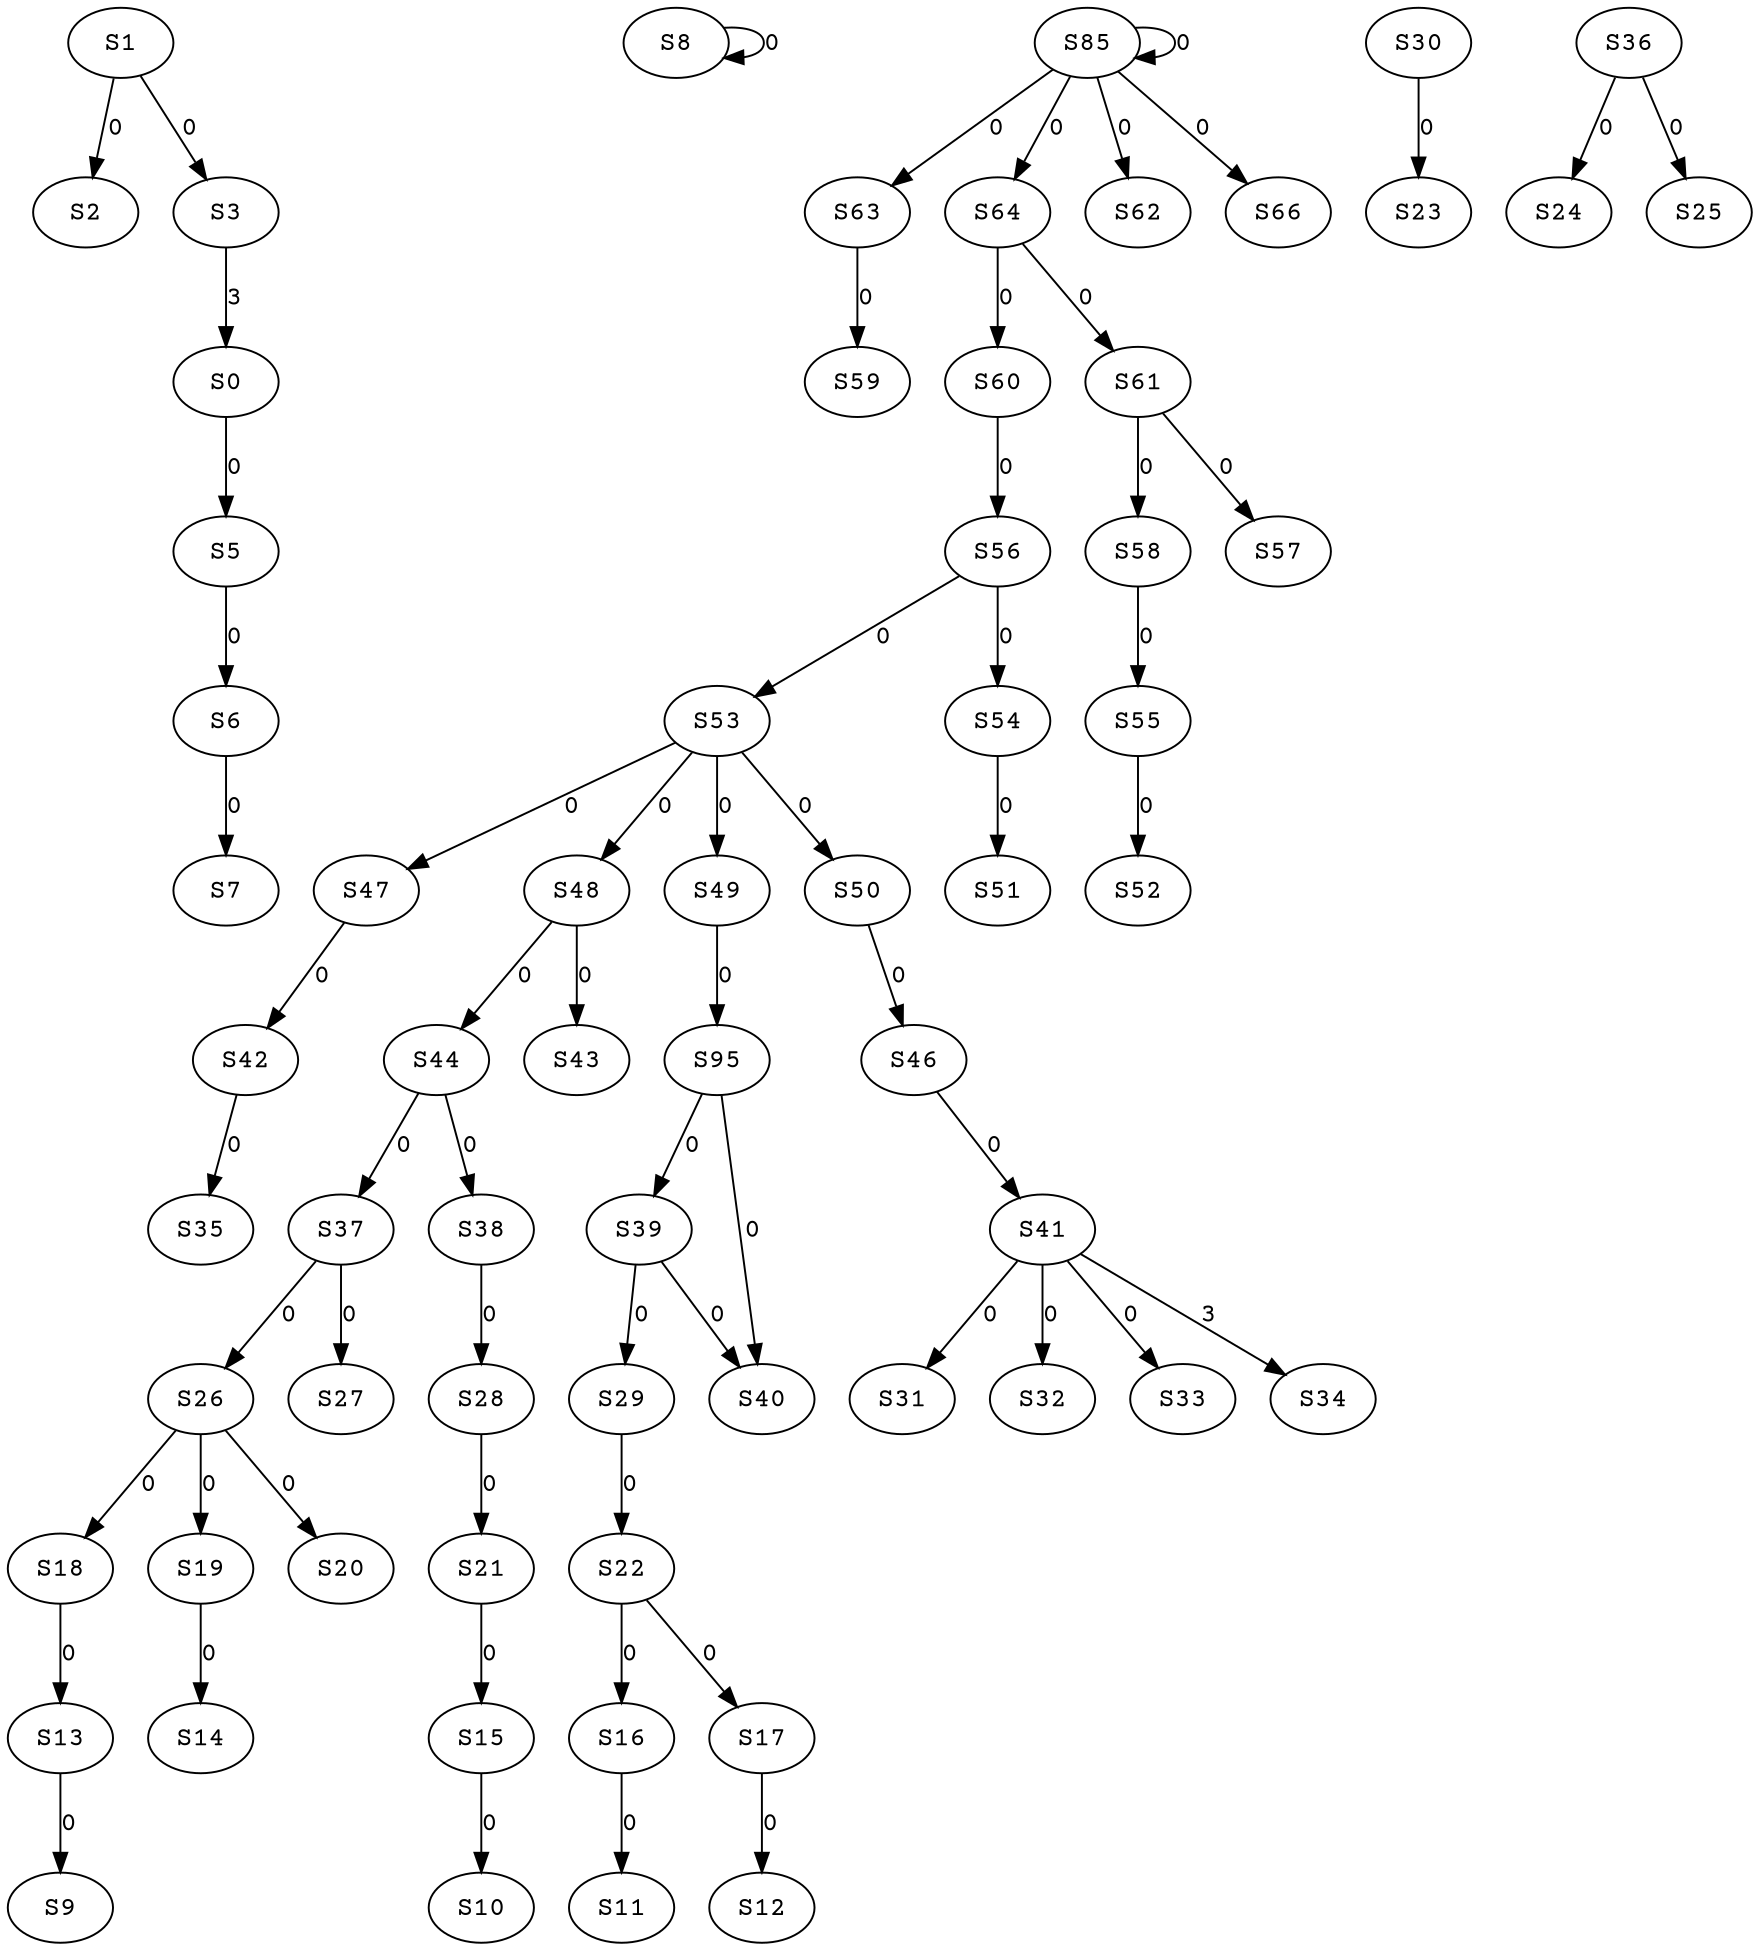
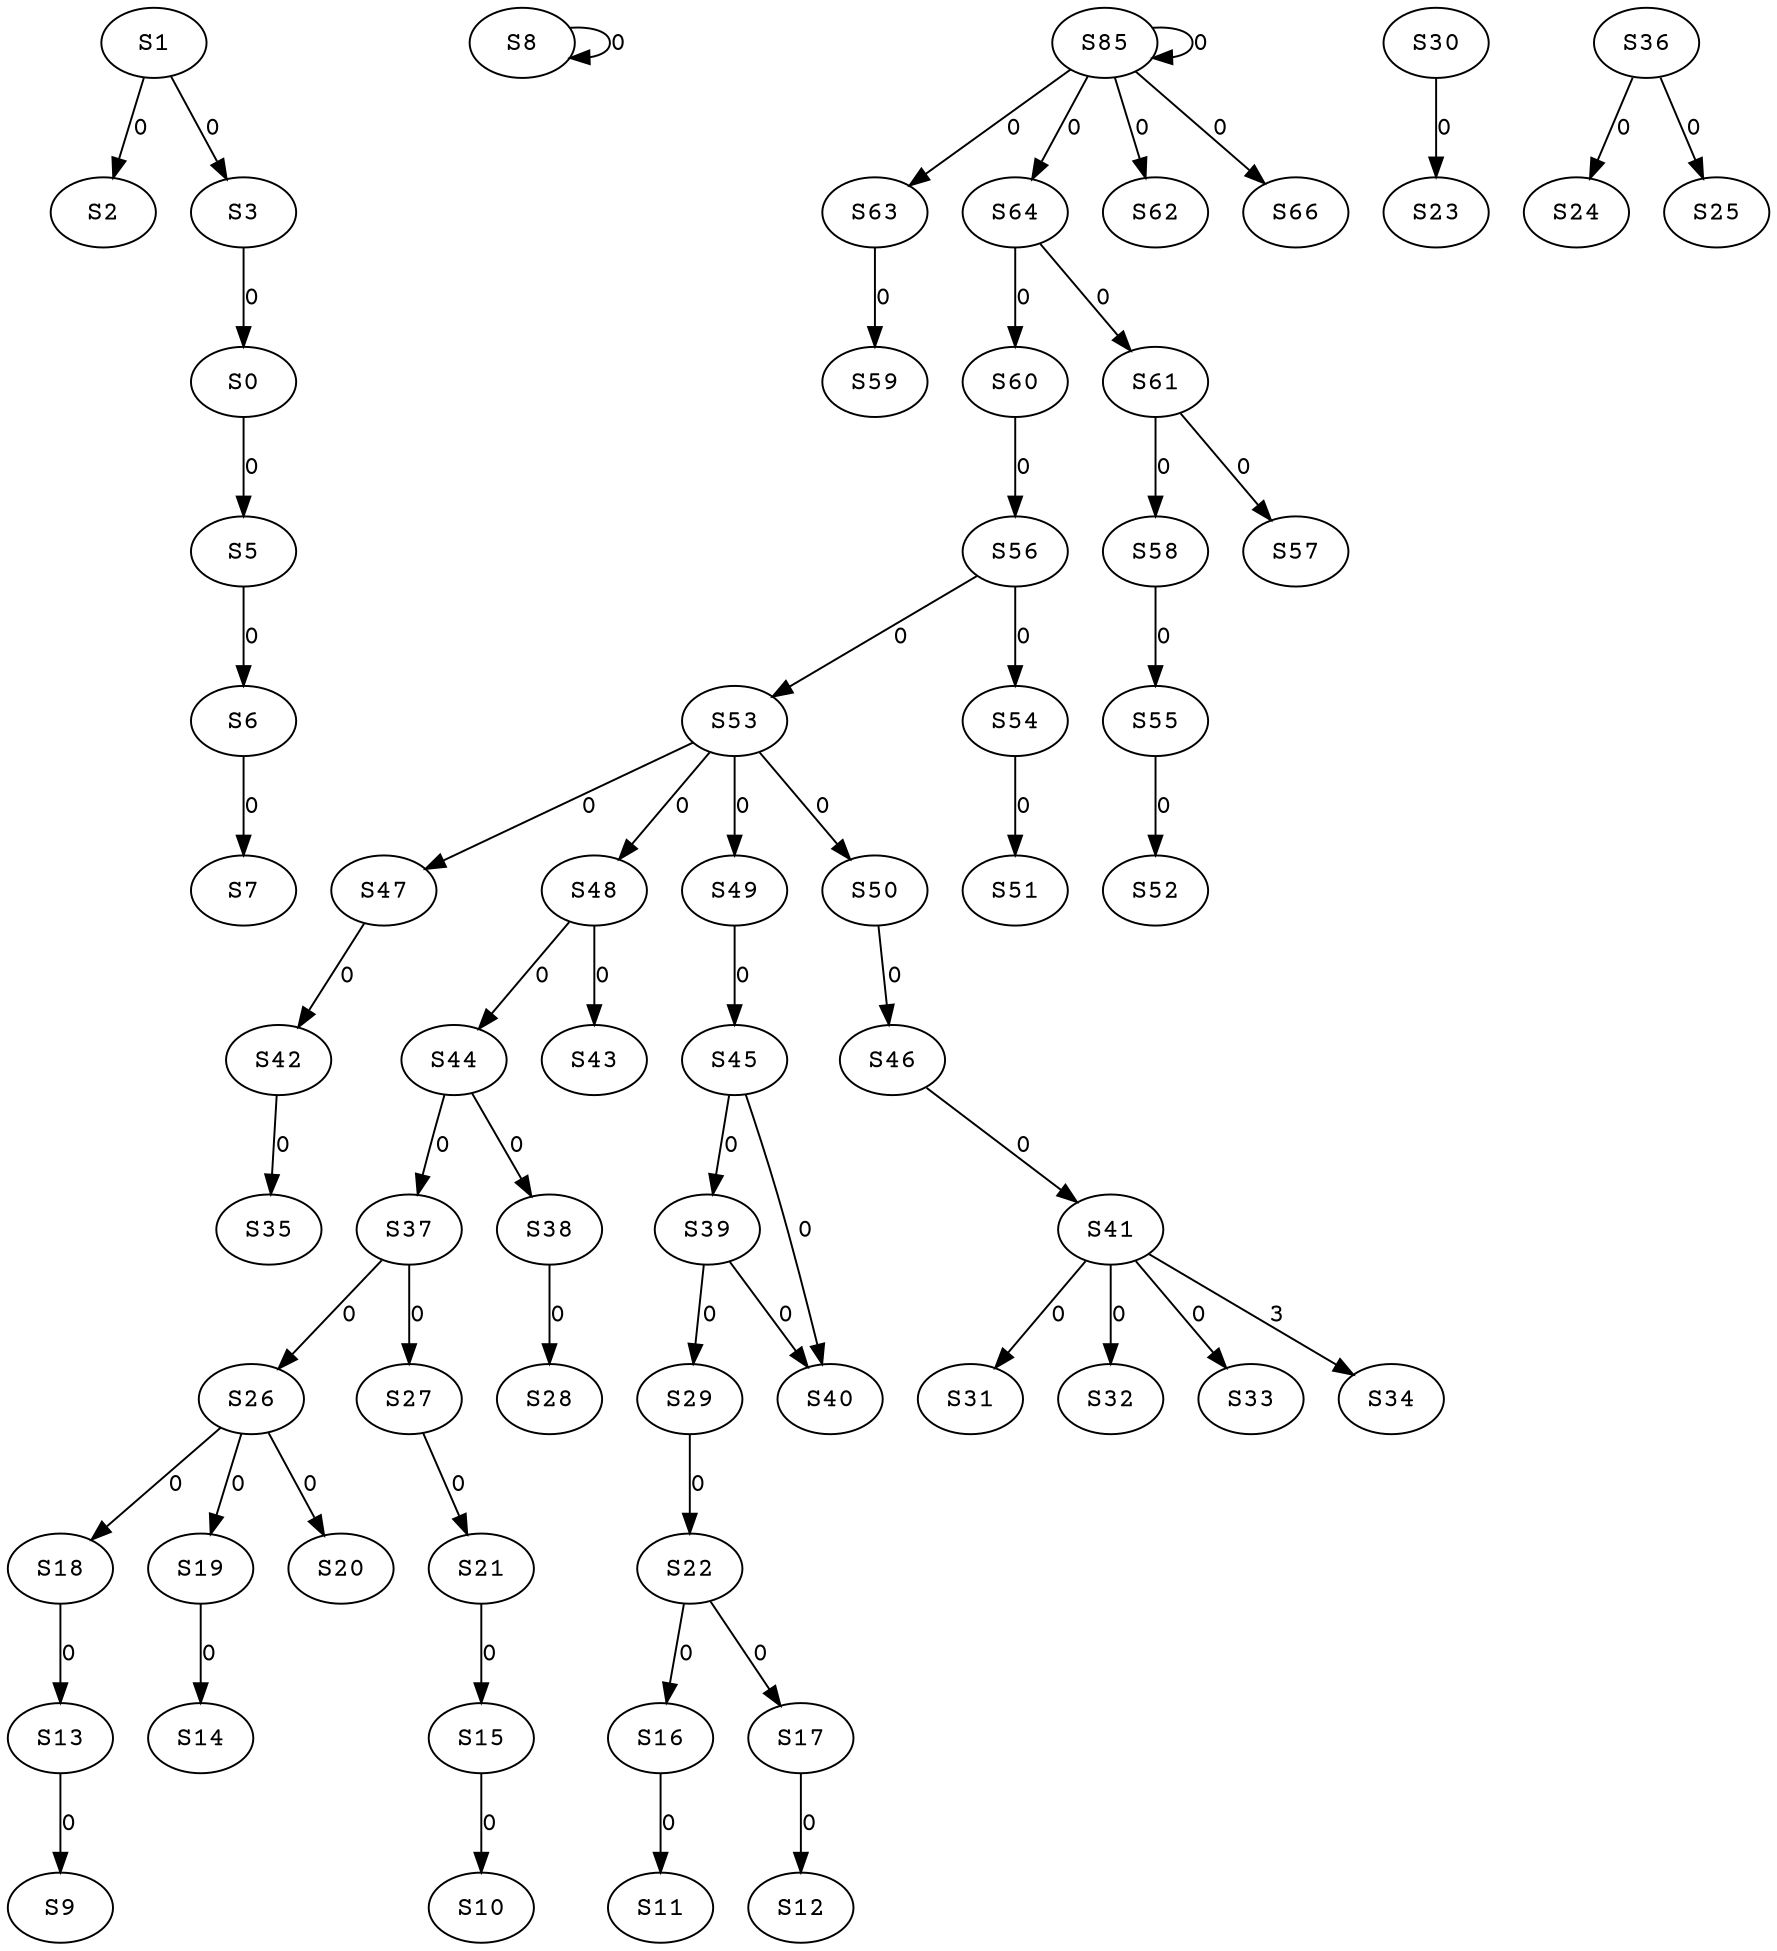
  strict digraph {
    fontname="Courier Prime"
    node [fontname="Courier Prime"]
    edge [fontname="Courier Prime"]
    S1
    S2
    S3
    n4 [label=S0]
    S5
    S6
    S7
    S8
    S13
    S9
    S15
    S10
    S16
    S11
    S17
    S12
    S18
    S19
    S14
    S21
    S22
    S26
    S20
    S27
    S29
    S30
    S23
    S36
    S24
    S25
    S37
    S38
    S28
    S39
    S40
    S41
    S31
    S32
    S33
    S34
    S42
    S35
    S44
-   S45 [label=S95]
+   S45
    S46
    S47
    S48
    S43
    S49
    S50
    S53
    S54
    S51
    S55
    S52
    S56
    S58
    S60
    S61
    S57
    S63
    S59
    S64
    n64 [label=S85]
    S62
    S66
    S1 -> S2 [label=0]
    S1 -> S3 [label=0]
-   S3 -> n4 [label=3]
+   S3 -> n4 [label=0]
    n4 -> S5 [label=0]
    S5 -> S6 [label=0]
    S6 -> S7 [label=0]
    S8 -> S8 [label=0]
    S13 -> S9 [label=0]
    S15 -> S10 [label=0]
    S16 -> S11 [label=0]
    S17 -> S12 [label=0]
    S18 -> S13 [label=0]
    S19 -> S14 [label=0]
    S21 -> S15 [label=0]
    S22 -> S16 [label=0]
    S22 -> S17 [label=0]
    S26 -> S18 [label=0]
    S26 -> S19 [label=0]
    S26 -> S20 [label=0]
-   S28 -> S21 [label=0]
+   S27 -> S21 [label=0]
    S29 -> S22 [label=0]
    S30 -> S23 [label=0]
    S36 -> S24 [label=0]
    S36 -> S25 [label=0]
    S37 -> S26 [label=0]
    S37 -> S27 [label=0]
    S38 -> S28 [label=0]
    S39 -> S29 [label=0]
    S39 -> S40 [label=0]
    S41 -> S31 [label=0]
    S41 -> S32 [label=0]
    S41 -> S33 [label=0]
    S41 -> S34 [label=3]
    S42 -> S35 [label=0]
    S44 -> S37 [label=0]
    S44 -> S38 [label=0]
    S45 -> S39 [label=0]
    S45 -> S40 [label=0]
    S46 -> S41 [label=0]
    S47 -> S42 [label=0]
    S48 -> S44 [label=0]
    S48 -> S43 [label=0]
    S49 -> S45 [label=0]
    S50 -> S46 [label=0]
    S53 -> S47 [label=0]
    S53 -> S48 [label=0]
    S53 -> S49 [label=0]
    S53 -> S50 [label=0]
    S54 -> S51 [label=0]
    S55 -> S52 [label=0]
    S56 -> S53 [label=0]
    S56 -> S54 [label=0]
    S58 -> S55 [label=0]
    S60 -> S56 [label=0]
    S61 -> S58 [label=0]
    S61 -> S57 [label=0]
    S63 -> S59 [label=0]
    S64 -> S60 [label=0]
    S64 -> S61 [label=0]
    n64 -> S63 [label=0]
    n64 -> S64 [label=0]
    n64 -> n64 [label=0]
    n64 -> S62 [label=0]
    n64 -> S66 [label=0]
  }
